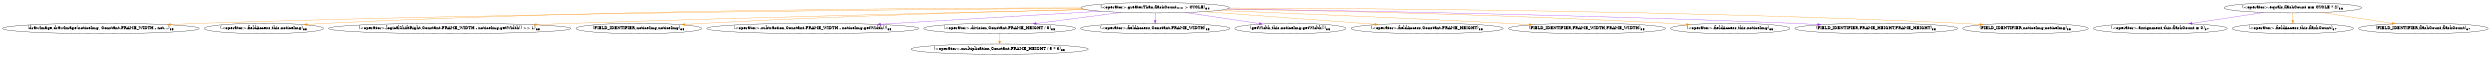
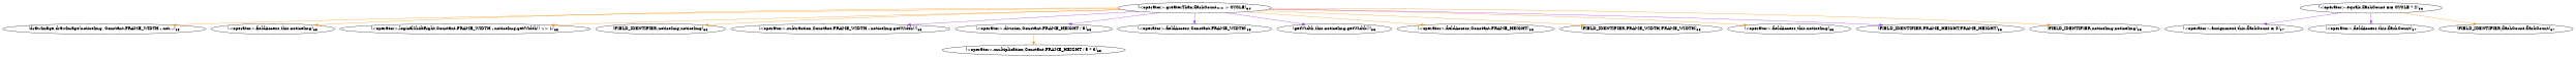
  digraph {
    edge [color=darkorange]
    n1 [label=<(&lt;operator&gt;.greaterThan,flashCount++ &gt; CYCLE)<SUB>34</SUB>>]
    n2 [label=<(drawImage,drawImage(noticeImg, Constant.FRAME_WIDTH - not...)<SUB>35</SUB>>]
    n3 [label=<(&lt;operator&gt;.fieldAccess,this.noticeImg)<SUB>35</SUB>>]
    n4 [label=<(&lt;operator&gt;.logicalShiftRight,Constant.FRAME_WIDTH - noticeImg.getWidth() &gt;&gt; 1)<SUB>35</SUB>>]
    n5 [label=<(FIELD_IDENTIFIER,noticeImg,noticeImg)<SUB>35</SUB>>]
    n6 [label=<(&lt;operator&gt;.subtraction,Constant.FRAME_WIDTH - noticeImg.getWidth())<SUB>35</SUB>>]
    n7 [label=<(&lt;operator&gt;.division,Constant.FRAME_HEIGHT / 5)<SUB>35</SUB>>]
    n8 [label=<(&lt;operator&gt;.fieldAccess,Constant.FRAME_WIDTH)<SUB>35</SUB>>]
    n9 [label=<(getWidth,this.noticeImg.getWidth())<SUB>35</SUB>>]
    n10 [label=<(&lt;operator&gt;.fieldAccess,Constant.FRAME_HEIGHT)<SUB>35</SUB>>]
    n11 [label=<(FIELD_IDENTIFIER,FRAME_WIDTH,FRAME_WIDTH)<SUB>35</SUB>>]
    n12 [label=<(&lt;operator&gt;.fieldAccess,this.noticeImg)<SUB>35</SUB>>]
    n13 [label=<(FIELD_IDENTIFIER,FRAME_HEIGHT,FRAME_HEIGHT)<SUB>35</SUB>>]
    n14 [label=<(FIELD_IDENTIFIER,noticeImg,noticeImg)<SUB>35</SUB>>]
    n15 [label=<(&lt;operator&gt;.multiplication,Constant.FRAME_HEIGHT / 5 * 3)<SUB>35</SUB>>]
    n16 [label=<(&lt;operator&gt;.equals,flashCount == CYCLE * 2)<SUB>36</SUB>>]
    n17 [label=<(&lt;operator&gt;.assignment,this.flashCount = 0)<SUB>37</SUB>>]
    n18 [label=<(&lt;operator&gt;.fieldAccess,this.flashCount)<SUB>37</SUB>>]
    n19 [label=<(FIELD_IDENTIFIER,flashCount,flashCount)<SUB>37</SUB>>]
    n1 -> n2
    n1 -> n3
    n1 -> n4
    n1 -> n5
    n1 -> n6 [color=purple]
    n1 -> n7 [color=purple]
    n1 -> n8 [color=purple]
    n1 -> n9 [color=purple]
    n1 -> n10
    n1 -> n11
    n1 -> n12
    n1 -> n13 [color=purple]
    n1 -> n14
    n7 -> n15
    n16 -> n17 [color=purple]
-   n16 -> n18
+   n16 -> n18 [color=purple]
    n16 -> n19
  }
